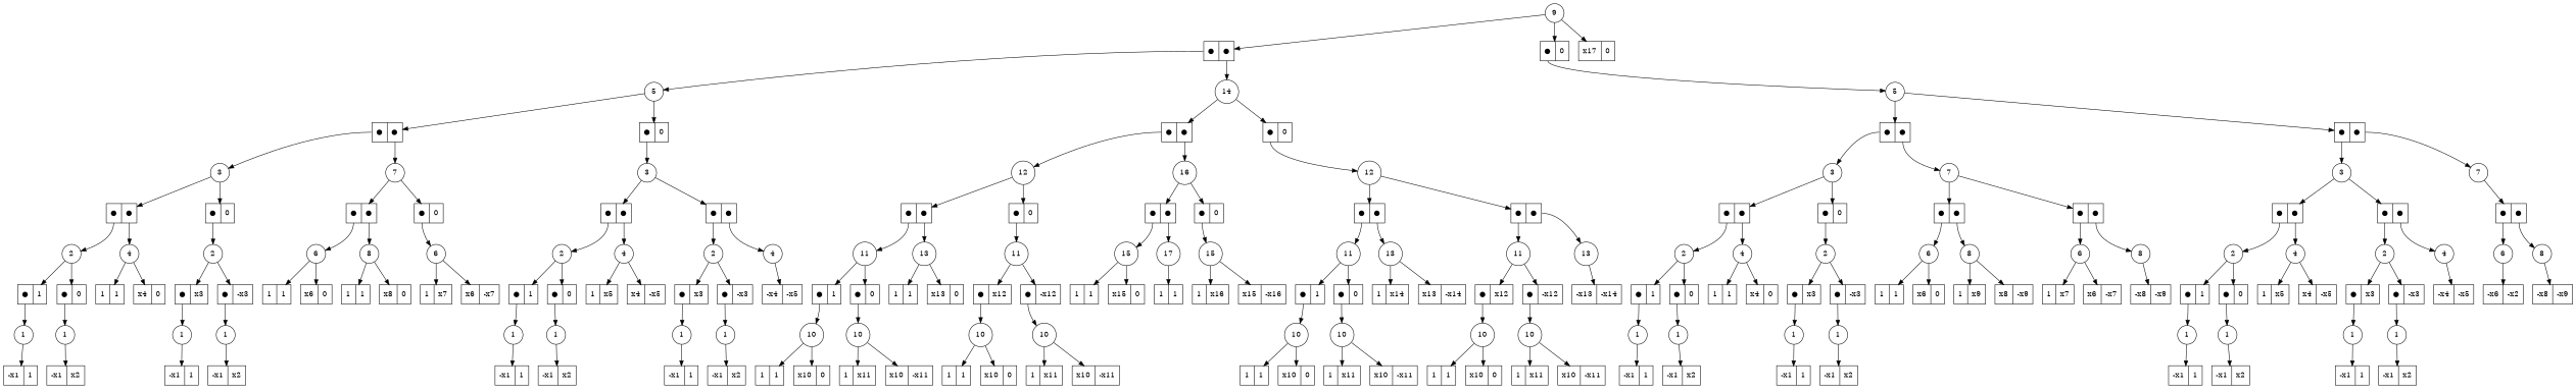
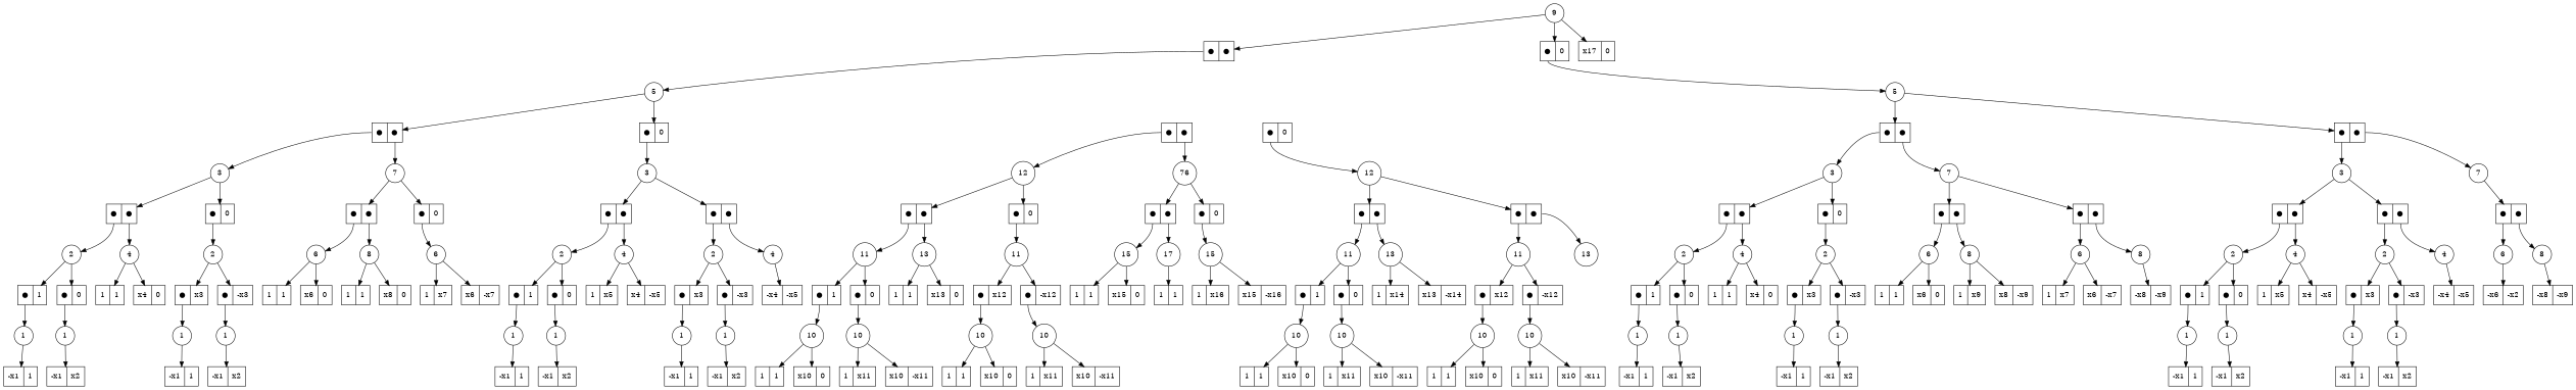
  digraph {
    node [shape=record]
    n1 [label=9 shape=circle]
    n2 [label="<f0> ●|<f1> ●"]
    n3 [label="<f0> ●|<f1> 0"]
    n4 [label="<f0> x17|<f1> 0"]
    n5 [label=5 shape=circle]
-   n6 [label=14 shape=circle]
    n7 [label=5 shape=circle]
    n8 [label="<f0> ●|<f1> ●"]
    n9 [label="<f0> ●|<f1> 0"]
    n10 [label="<f0> ●|<f1> ●"]
    n11 [label="<f0> ●|<f1> 0"]
    n12 [label=3 shape=circle]
    n13 [label=7 shape=circle]
    n14 [label=3 shape=circle]
    n15 [label="<f0> ●|<f1> ●"]
    n16 [label="<f0> ●|<f1> 0"]
    n17 [label="<f0> ●|<f1> ●"]
    n18 [label="<f0> ●|<f1> 0"]
    n19 [label=2 shape=circle]
    n20 [label=4 shape=circle]
    n21 [label=2 shape=circle]
    n22 [label="<f0> ●|<f1> 1"]
    n23 [label="<f0> ●|<f1> 0"]
    n24 [label="<f0> 1|<f1> 1"]
    n25 [label="<f0> x4|<f1> 0"]
    n26 [label=1 shape=circle]
    n27 [label=1 shape=circle]
    n28 [label="<f0> -x1|<f1> 1"]
    n29 [label="<f0> -x1|<f1> x2"]
    n30 [label="<f0> ●|<f1> x3"]
    n31 [label="<f0> ●|<f1> -x3"]
    n32 [label=1 shape=circle]
    n33 [label=1 shape=circle]
    n34 [label="<f0> -x1|<f1> 1"]
    n35 [label="<f0> -x1|<f1> x2"]
    n36 [label=6 shape=circle]
    n37 [label=8 shape=circle]
    n38 [label=6 shape=circle]
    n39 [label="<f0> 1|<f1> 1"]
    n40 [label="<f0> x6|<f1> 0"]
    n41 [label="<f0> 1|<f1> 1"]
    n42 [label="<f0> x8|<f1> 0"]
    n43 [label="<f0> 1|<f1> x7"]
    n44 [label="<f0> x6|<f1> -x7"]
    n45 [label="<f0> ●|<f1> ●"]
    n46 [label="<f0> ●|<f1> ●"]
    n47 [label=2 shape=circle]
    n48 [label=4 shape=circle]
    n49 [label=2 shape=circle]
    n50 [label=4 shape=circle]
    n51 [label="<f0> ●|<f1> 1"]
    n52 [label="<f0> ●|<f1> 0"]
    n53 [label="<f0> 1|<f1> x5"]
    n54 [label="<f0> x4|<f1> -x5"]
    n55 [label=1 shape=circle]
    n56 [label=1 shape=circle]
    n57 [label="<f0> -x1|<f1> 1"]
    n58 [label="<f0> -x1|<f1> x2"]
    n59 [label="<f0> ●|<f1> x3"]
    n60 [label="<f0> ●|<f1> -x3"]
    n61 [label="<f0> -x4|<f1> -x5"]
    n62 [label=1 shape=circle]
    n63 [label=1 shape=circle]
    n64 [label="<f0> -x1|<f1> 1"]
    n65 [label="<f0> -x1|<f1> x2"]
    n66 [label=12 shape=circle]
-   n67 [label=16 shape=circle]
+   n67 [label=76 shape=circle]
    n68 [label=12 shape=circle]
    n69 [label="<f0> ●|<f1> ●"]
    n70 [label="<f0> ●|<f1> 0"]
    n71 [label="<f0> ●|<f1> ●"]
    n72 [label="<f0> ●|<f1> 0"]
    n73 [label=11 shape=circle]
    n74 [label=13 shape=circle]
    n75 [label=11 shape=circle]
    n76 [label="<f0> ●|<f1> 1"]
    n77 [label="<f0> ●|<f1> 0"]
    n78 [label="<f0> 1|<f1> 1"]
    n79 [label="<f0> x13|<f1> 0"]
    n80 [label=10 shape=circle]
    n81 [label=10 shape=circle]
    n82 [label="<f0> 1|<f1> 1"]
    n83 [label="<f0> x10|<f1> 0"]
    n84 [label="<f0> 1|<f1> x11"]
    n85 [label="<f0> x10|<f1> -x11"]
    n86 [label="<f0> ●|<f1> x12"]
    n87 [label="<f0> ●|<f1> -x12"]
    n88 [label=10 shape=circle]
    n89 [label=10 shape=circle]
    n90 [label="<f0> 1|<f1> 1"]
    n91 [label="<f0> x10|<f1> 0"]
    n92 [label="<f0> 1|<f1> x11"]
    n93 [label="<f0> x10|<f1> -x11"]
    n94 [label=15 shape=circle]
    n95 [label=17 shape=circle]
    n96 [label=15 shape=circle]
    n97 [label="<f0> 1|<f1> 1"]
    n98 [label="<f0> x15|<f1> 0"]
    n99 [label="<f0> 1|<f1> 1"]
    n100 [label="<f0> 1|<f1> x16"]
    n101 [label="<f0> x15|<f1> -x16"]
    n102 [label="<f0> ●|<f1> ●"]
    n103 [label="<f0> ●|<f1> ●"]
    n104 [label=11 shape=circle]
    n105 [label=13 shape=circle]
    n106 [label=11 shape=circle]
    n107 [label=13 shape=circle]
    n108 [label="<f0> ●|<f1> 1"]
    n109 [label="<f0> ●|<f1> 0"]
    n110 [label="<f0> 1|<f1> x14"]
    n111 [label="<f0> x13|<f1> -x14"]
    n112 [label=10 shape=circle]
    n113 [label=10 shape=circle]
    n114 [label="<f0> 1|<f1> 1"]
    n115 [label="<f0> x10|<f1> 0"]
    n116 [label="<f0> 1|<f1> x11"]
    n117 [label="<f0> x10|<f1> -x11"]
    n118 [label="<f0> ●|<f1> x12"]
    n119 [label="<f0> ●|<f1> -x12"]
-   n120 [label="<f0> -x13|<f1> -x14"]
    n121 [label=10 shape=circle]
    n122 [label=10 shape=circle]
    n123 [label="<f0> 1|<f1> 1"]
    n124 [label="<f0> x10|<f1> 0"]
    n125 [label="<f0> 1|<f1> x11"]
    n126 [label="<f0> x10|<f1> -x11"]
    n127 [label="<f0> ●|<f1> ●"]
    n128 [label="<f0> ●|<f1> ●"]
    n129 [label=3 shape=circle]
    n130 [label=7 shape=circle]
    n131 [label=3 shape=circle]
    n132 [label=7 shape=circle]
    n133 [label="<f0> ●|<f1> ●"]
    n134 [label="<f0> ●|<f1> 0"]
    n135 [label="<f0> ●|<f1> ●"]
    n136 [label="<f0> ●|<f1> ●"]
    n137 [label=2 shape=circle]
    n138 [label=4 shape=circle]
    n139 [label=2 shape=circle]
    n140 [label="<f0> ●|<f1> 1"]
    n141 [label="<f0> ●|<f1> 0"]
    n142 [label="<f0> 1|<f1> 1"]
    n143 [label="<f0> x4|<f1> 0"]
    n144 [label=1 shape=circle]
    n145 [label=1 shape=circle]
    n146 [label="<f0> -x1|<f1> 1"]
    n147 [label="<f0> -x1|<f1> x2"]
    n148 [label="<f0> ●|<f1> x3"]
    n149 [label="<f0> ●|<f1> -x3"]
    n150 [label=1 shape=circle]
    n151 [label=1 shape=circle]
    n152 [label="<f0> -x1|<f1> 1"]
    n153 [label="<f0> -x1|<f1> x2"]
    n154 [label=6 shape=circle]
    n155 [label=8 shape=circle]
    n156 [label=6 shape=circle]
    n157 [label=8 shape=circle]
    n158 [label="<f0> 1|<f1> 1"]
    n159 [label="<f0> x6|<f1> 0"]
    n160 [label="<f0> 1|<f1> x9"]
    n161 [label="<f0> x8|<f1> -x9"]
    n162 [label="<f0> 1|<f1> x7"]
    n163 [label="<f0> x6|<f1> -x7"]
    n164 [label="<f0> -x8|<f1> -x9"]
    n165 [label="<f0> ●|<f1> ●"]
    n166 [label="<f0> ●|<f1> ●"]
    n167 [label="<f0> ●|<f1> ●"]
    n168 [label=2 shape=circle]
    n169 [label=4 shape=circle]
    n170 [label=2 shape=circle]
    n171 [label=4 shape=circle]
    n172 [label="<f0> ●|<f1> 1"]
    n173 [label="<f0> ●|<f1> 0"]
    n174 [label="<f0> 1|<f1> x5"]
    n175 [label="<f0> x4|<f1> -x5"]
    n176 [label=1 shape=circle]
    n177 [label=1 shape=circle]
    n178 [label="<f0> -x1|<f1> 1"]
    n179 [label="<f0> -x1|<f1> x2"]
    n180 [label="<f0> ●|<f1> x3"]
    n181 [label="<f0> ●|<f1> -x3"]
    n182 [label="<f0> -x4|<f1> -x5"]
    n183 [label=1 shape=circle]
    n184 [label=1 shape=circle]
    n185 [label="<f0> -x1|<f1> 1"]
    n186 [label="<f0> -x1|<f1> x2"]
    n187 [label=6 shape=circle]
    n188 [label=8 shape=circle]
    n189 [label="<f0> -x6|<f1> -x2"]
    n190 [label="<f0> -x8|<f1> -x9"]
    n1 -> n2
    n1 -> n3
    n1 -> n4
    n2 -> n5 [tailport=f0]
-   n2 -> n6 [tailport=f1]
    n3 -> n7 [tailport=f0]
    n5 -> n8
    n5 -> n9
-   n6 -> n10
-   n6 -> n11
    n7 -> n127
    n7 -> n128
    n8 -> n12 [tailport=f0]
    n8 -> n13 [tailport=f1]
    n9 -> n14 [tailport=f0]
    n10 -> n66 [tailport=f0]
    n10 -> n67 [tailport=f1]
    n11 -> n68 [tailport=f0]
    n12 -> n15
    n12 -> n16
    n13 -> n17
    n13 -> n18
    n14 -> n45
    n14 -> n46
    n15 -> n19 [tailport=f0]
    n15 -> n20 [tailport=f1]
    n16 -> n21 [tailport=f0]
    n17 -> n36 [tailport=f0]
    n17 -> n37 [tailport=f1]
    n18 -> n38 [tailport=f0]
    n19 -> n22
    n19 -> n23
    n20 -> n24
    n20 -> n25
    n21 -> n30
    n21 -> n31
    n22 -> n26 [tailport=f0]
    n23 -> n27 [tailport=f0]
    n26 -> n28
    n27 -> n29
    n30 -> n32 [tailport=f0]
    n31 -> n33 [tailport=f0]
    n32 -> n34
    n33 -> n35
    n36 -> n39
    n36 -> n40
    n37 -> n41
    n37 -> n42
    n38 -> n43
    n38 -> n44
    n45 -> n47 [tailport=f0]
    n45 -> n48 [tailport=f1]
    n46 -> n49 [tailport=f0]
    n46 -> n50 [tailport=f1]
    n47 -> n51
    n47 -> n52
    n48 -> n53
    n48 -> n54
    n49 -> n59
    n49 -> n60
    n50 -> n61
    n51 -> n55 [tailport=f0]
    n52 -> n56 [tailport=f0]
    n55 -> n57
    n56 -> n58
    n59 -> n62 [tailport=f0]
    n60 -> n63 [tailport=f0]
    n62 -> n64
    n63 -> n65
    n66 -> n69
    n66 -> n70
    n67 -> n71
    n67 -> n72
    n68 -> n102
    n68 -> n103
    n69 -> n73 [tailport=f0]
    n69 -> n74 [tailport=f1]
    n70 -> n75 [tailport=f0]
    n71 -> n94 [tailport=f0]
    n71 -> n95 [tailport=f1]
    n72 -> n96 [tailport=f0]
    n73 -> n76
    n73 -> n77
    n74 -> n78
    n74 -> n79
    n75 -> n86
    n75 -> n87
    n76 -> n80 [tailport=f0]
    n77 -> n81 [tailport=f0]
    n80 -> n82
    n80 -> n83
    n81 -> n84
    n81 -> n85
    n86 -> n88 [tailport=f0]
    n87 -> n89 [tailport=f0]
    n88 -> n90
    n88 -> n91
    n89 -> n92
    n89 -> n93
    n94 -> n97
    n94 -> n98
    n95 -> n99
    n96 -> n100
    n96 -> n101
    n102 -> n104 [tailport=f0]
    n102 -> n105 [tailport=f1]
    n103 -> n106 [tailport=f0]
    n103 -> n107 [tailport=f1]
    n104 -> n108
    n104 -> n109
    n105 -> n110
    n105 -> n111
    n106 -> n118
    n106 -> n119
-   n107 -> n120
    n108 -> n112 [tailport=f0]
    n109 -> n113 [tailport=f0]
    n112 -> n114
    n112 -> n115
    n113 -> n116
    n113 -> n117
    n118 -> n121 [tailport=f0]
    n119 -> n122 [tailport=f0]
    n121 -> n123
    n121 -> n124
    n122 -> n125
    n122 -> n126
    n127 -> n129 [tailport=f0]
    n127 -> n130 [tailport=f1]
    n128 -> n131 [tailport=f0]
    n128 -> n132 [tailport=f1]
    n129 -> n133
    n129 -> n134
    n130 -> n135
    n130 -> n136
    n131 -> n165
    n131 -> n166
    n132 -> n167
    n133 -> n137 [tailport=f0]
    n133 -> n138 [tailport=f1]
    n134 -> n139 [tailport=f0]
    n135 -> n154 [tailport=f0]
    n135 -> n155 [tailport=f1]
    n136 -> n156 [tailport=f0]
    n136 -> n157 [tailport=f1]
    n137 -> n140
    n137 -> n141
    n138 -> n142
    n138 -> n143
    n139 -> n148
    n139 -> n149
    n140 -> n144 [tailport=f0]
    n141 -> n145 [tailport=f0]
    n144 -> n146
    n145 -> n147
    n148 -> n150 [tailport=f0]
    n149 -> n151 [tailport=f0]
    n150 -> n152
    n151 -> n153
    n154 -> n158
    n154 -> n159
    n155 -> n160
    n155 -> n161
    n156 -> n162
    n156 -> n163
    n157 -> n164
    n165 -> n168 [tailport=f0]
    n165 -> n169 [tailport=f1]
    n166 -> n170 [tailport=f0]
    n166 -> n171 [tailport=f1]
    n167 -> n187 [tailport=f0]
    n167 -> n188 [tailport=f1]
    n168 -> n172
    n168 -> n173
    n169 -> n174
    n169 -> n175
    n170 -> n180
    n170 -> n181
    n171 -> n182
    n172 -> n176 [tailport=f0]
    n173 -> n177 [tailport=f0]
    n176 -> n178
    n177 -> n179
    n180 -> n183 [tailport=f0]
    n181 -> n184 [tailport=f0]
    n183 -> n185
    n184 -> n186
    n187 -> n189
    n188 -> n190
  }
